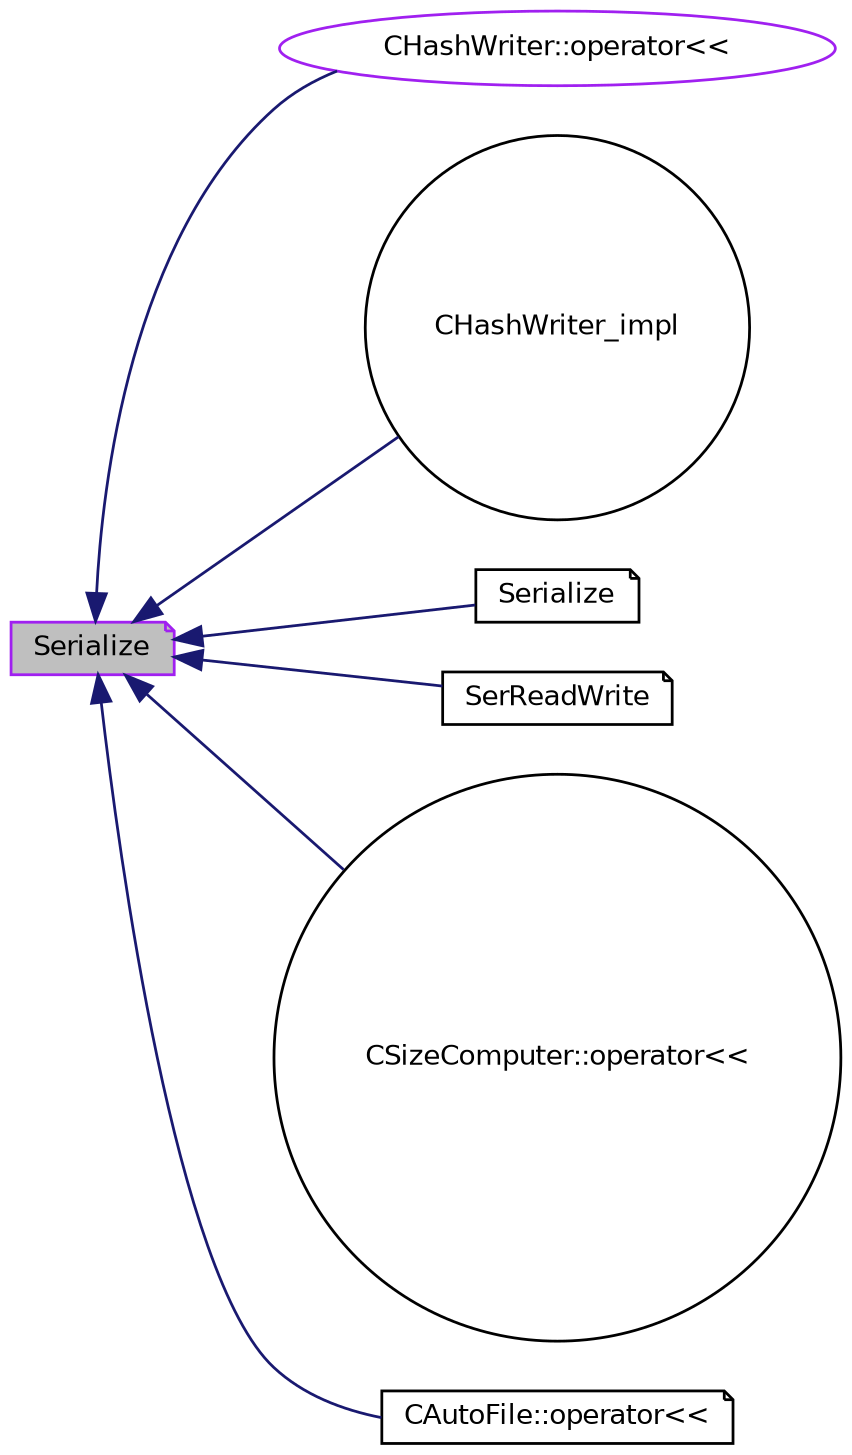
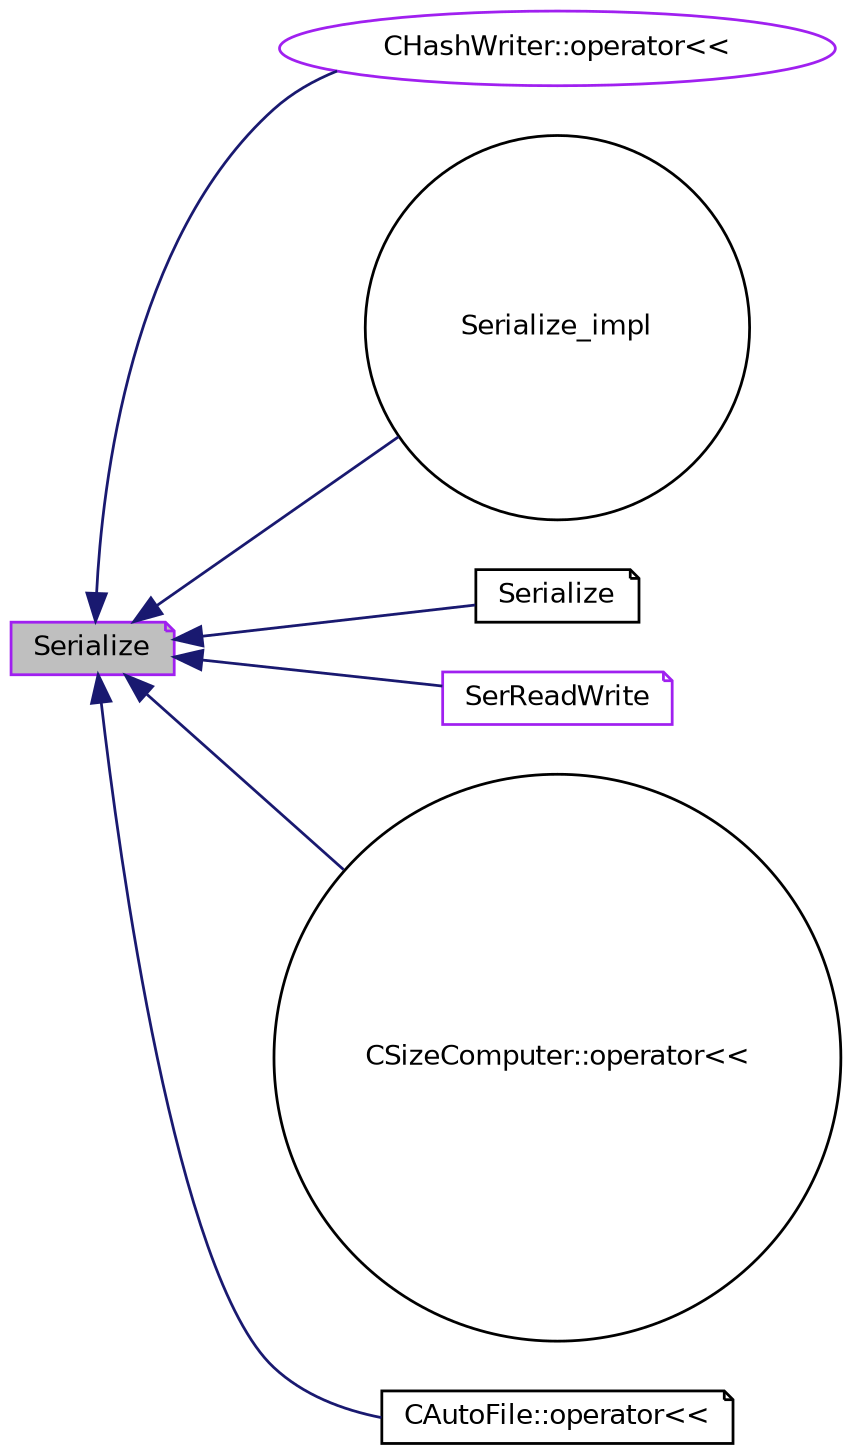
  digraph {
    rankdir=LR
    node [color=black fillcolor=white fontname=Helvetica fontsize=10 shape=note style=filled]
    edge [color=midnightblue dir=back fontname=Helvetica fontsize=10 labelfontname=Helvetica labelfontsize=10 style=solid]
    n1 [color=purple fillcolor=grey75 fontcolor=black height=0.2 label=Serialize width=0.4]
    n2 [color=purple height=0.2 label="CHashWriter::operator\<\<" shape=ellipse width=0.4]
-   n3 [height=0.2 label=CHashWriter_impl shape=circle width=0.4]
+   n3 [height=0.2 label=Serialize_impl shape=circle width=0.4]
    n4 [height=0.2 label=Serialize width=0.4]
-   n5 [height=0.2 label=SerReadWrite width=0.4]
+   n5 [color=purple height=0.2 label=SerReadWrite width=0.4]
    n6 [height=0.2 label="CSizeComputer::operator\<\<" shape=circle width=0.4]
    n7 [height=0.2 label="CAutoFile::operator\<\<" width=0.4]
    n1 -> n2
    n1 -> n3
    n1 -> n4
    n1 -> n5
    n1 -> n6
    n1 -> n7
  }
